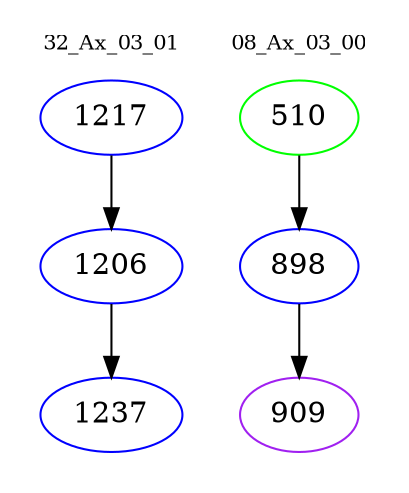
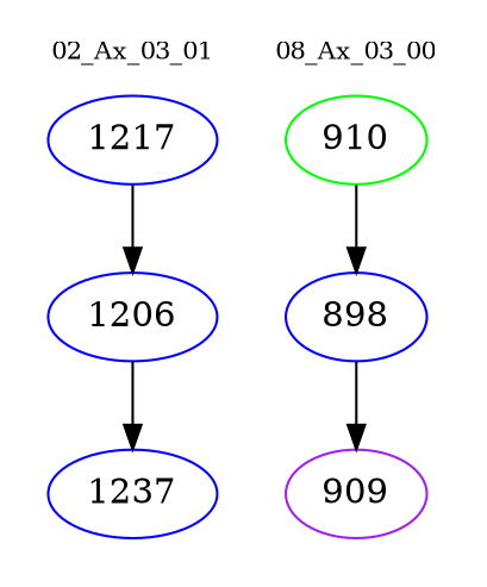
  digraph {
    node [color=blue]
    edge [color=black]
    n1 [label=1217]
    n2 [label=1206]
    n3 [label=1237]
-   n4 [color=green label=510]
+   n4 [color=green label=910]
    n5 [label=898]
    n6 [color=purple label=909]
    subgraph cluster_1 {
      color=white
      fontsize=10
-     label="32_Ax_03_01"
+     label="02_Ax_03_01"
      n1
      n2
      n3
    }
    subgraph cluster_2 {
      color=white
      fontsize=10
      label="08_Ax_03_00"
      n4
      n5
      n6
    }
    n1 -> n2
    n2 -> n3
    n4 -> n5
    n5 -> n6
  }
